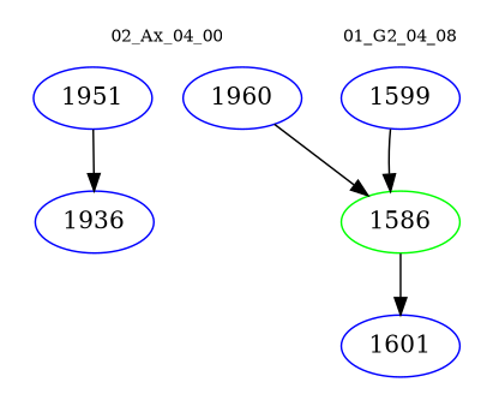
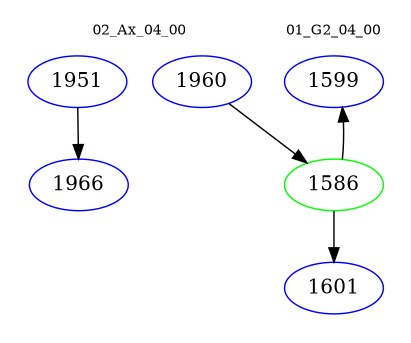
  digraph {
    node [color=blue]
    edge [color=black]
    n1 [label=1960]
    n2 [label=1951]
-   n3 [label=1936]
+   n3 [label=1966]
    n4 [label=1599]
    n5 [color=green label=1586]
    n6 [label=1601]
    subgraph cluster_1 {
      color=white
      fontsize=10
      label="02_Ax_04_00"
      n1
      n2
      n3
    }
    subgraph cluster_2 {
      color=white
      fontsize=10
-     label="01_G2_04_08"
+     label="01_G2_04_00"
      n4
      n5
      n6
    }
    n1 -> n5
    n2 -> n3
-   n4 -> n5
+   n5 -> n4
    n5 -> n6
  }
